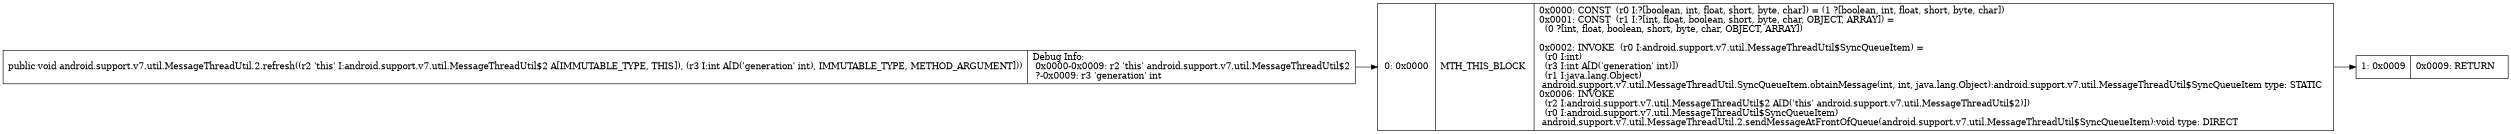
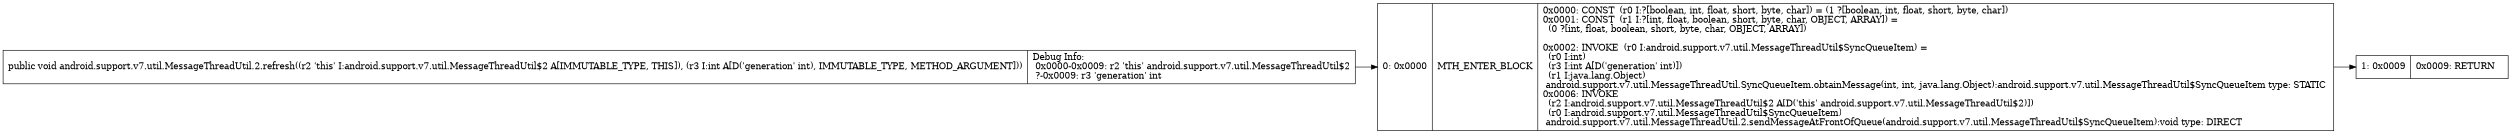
  digraph {
    rankdir=LR
    node [shape=record]
-   n1 [label="{0\:\ 0x0000|MTH_THIS_BLOCK\l|0x0000: CONST  (r0 I:?[boolean, int, float, short, byte, char]) = (1 ?[boolean, int, float, short, byte, char]) \l0x0001: CONST  (r1 I:?[int, float, boolean, short, byte, char, OBJECT, ARRAY]) = \l  (0 ?[int, float, boolean, short, byte, char, OBJECT, ARRAY])\l \l0x0002: INVOKE  (r0 I:android.support.v7.util.MessageThreadUtil$SyncQueueItem) = \l  (r0 I:int)\l  (r3 I:int A[D('generation' int)])\l  (r1 I:java.lang.Object)\l android.support.v7.util.MessageThreadUtil.SyncQueueItem.obtainMessage(int, int, java.lang.Object):android.support.v7.util.MessageThreadUtil$SyncQueueItem type: STATIC \l0x0006: INVOKE  \l  (r2 I:android.support.v7.util.MessageThreadUtil$2 A[D('this' android.support.v7.util.MessageThreadUtil$2)])\l  (r0 I:android.support.v7.util.MessageThreadUtil$SyncQueueItem)\l android.support.v7.util.MessageThreadUtil.2.sendMessageAtFrontOfQueue(android.support.v7.util.MessageThreadUtil$SyncQueueItem):void type: DIRECT \l}"]
+   n1 [label="{0\:\ 0x0000|MTH_ENTER_BLOCK\l|0x0000: CONST  (r0 I:?[boolean, int, float, short, byte, char]) = (1 ?[boolean, int, float, short, byte, char]) \l0x0001: CONST  (r1 I:?[int, float, boolean, short, byte, char, OBJECT, ARRAY]) = \l  (0 ?[int, float, boolean, short, byte, char, OBJECT, ARRAY])\l \l0x0002: INVOKE  (r0 I:android.support.v7.util.MessageThreadUtil$SyncQueueItem) = \l  (r0 I:int)\l  (r3 I:int A[D('generation' int)])\l  (r1 I:java.lang.Object)\l android.support.v7.util.MessageThreadUtil.SyncQueueItem.obtainMessage(int, int, java.lang.Object):android.support.v7.util.MessageThreadUtil$SyncQueueItem type: STATIC \l0x0006: INVOKE  \l  (r2 I:android.support.v7.util.MessageThreadUtil$2 A[D('this' android.support.v7.util.MessageThreadUtil$2)])\l  (r0 I:android.support.v7.util.MessageThreadUtil$SyncQueueItem)\l android.support.v7.util.MessageThreadUtil.2.sendMessageAtFrontOfQueue(android.support.v7.util.MessageThreadUtil$SyncQueueItem):void type: DIRECT \l}"]
    n2 [label="{1\:\ 0x0009|0x0009: RETURN   \l}"]
    n3 [label="{public void android.support.v7.util.MessageThreadUtil.2.refresh((r2 'this' I:android.support.v7.util.MessageThreadUtil$2 A[IMMUTABLE_TYPE, THIS]), (r3 I:int A[D('generation' int), IMMUTABLE_TYPE, METHOD_ARGUMENT]))  | Debug Info:\l  0x0000\-0x0009: r2 'this' android.support.v7.util.MessageThreadUtil$2\l  ?\-0x0009: r3 'generation' int\l}"]
    n1 -> n2
    n3 -> n1
  }
